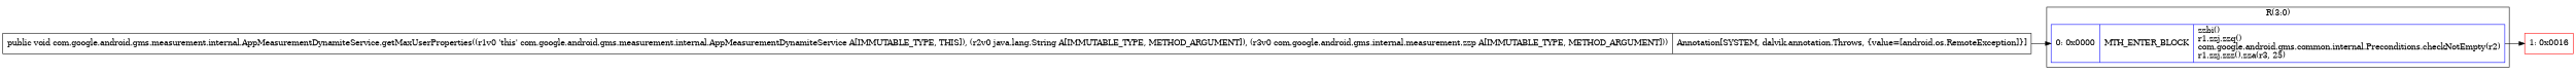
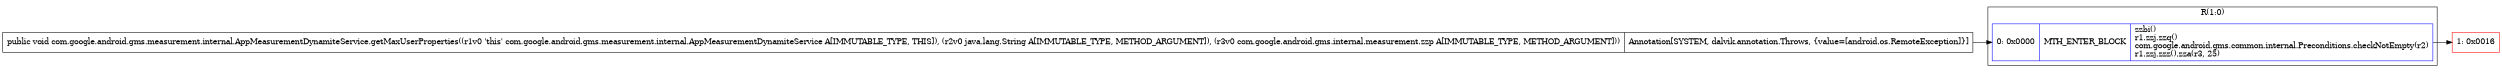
  digraph {
    rankdir=LR
    node [shape=record]
    n1 [color=blue label="{0\:\ 0x0000|MTH_ENTER_BLOCK\l|zzbi()\lr1.zzj.zzq()\lcom.google.android.gms.common.internal.Preconditions.checkNotEmpty(r2)\lr1.zzj.zzz().zza(r3, 25)\l}"]
    n2 [color=red label="{1\:\ 0x0016}"]
    n3 [label="{public void com.google.android.gms.measurement.internal.AppMeasurementDynamiteService.getMaxUserProperties((r1v0 'this' com.google.android.gms.measurement.internal.AppMeasurementDynamiteService A[IMMUTABLE_TYPE, THIS]), (r2v0 java.lang.String A[IMMUTABLE_TYPE, METHOD_ARGUMENT]), (r3v0 com.google.android.gms.internal.measurement.zzp A[IMMUTABLE_TYPE, METHOD_ARGUMENT]))  | Annotation[SYSTEM, dalvik.annotation.Throws, \{value=[android.os.RemoteException]\}]\l}"]
    subgraph cluster_1 {
-     label="R(3:0)"
+     label="R(1:0)"
      n1
    }
    n1 -> n2
    n3 -> n1
  }
